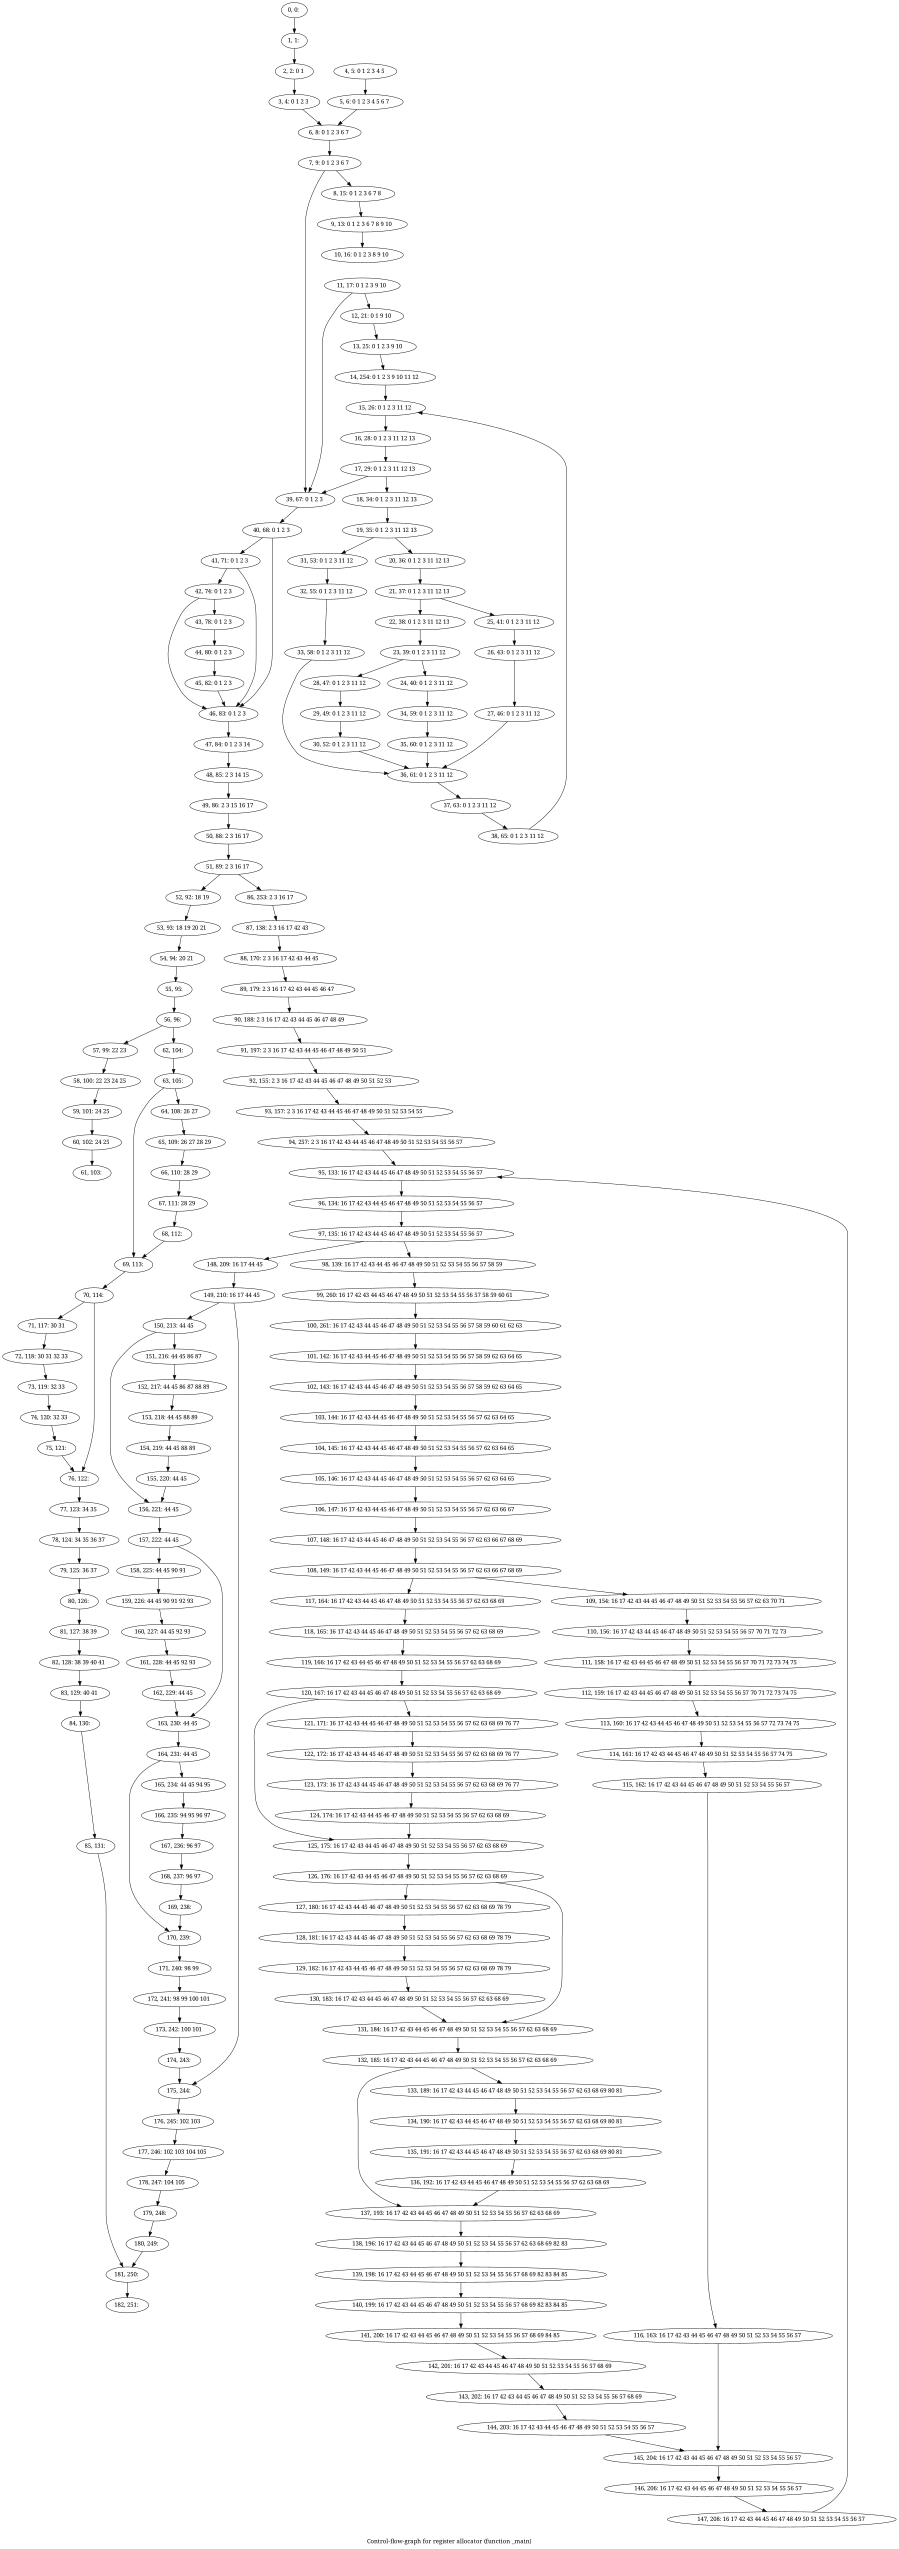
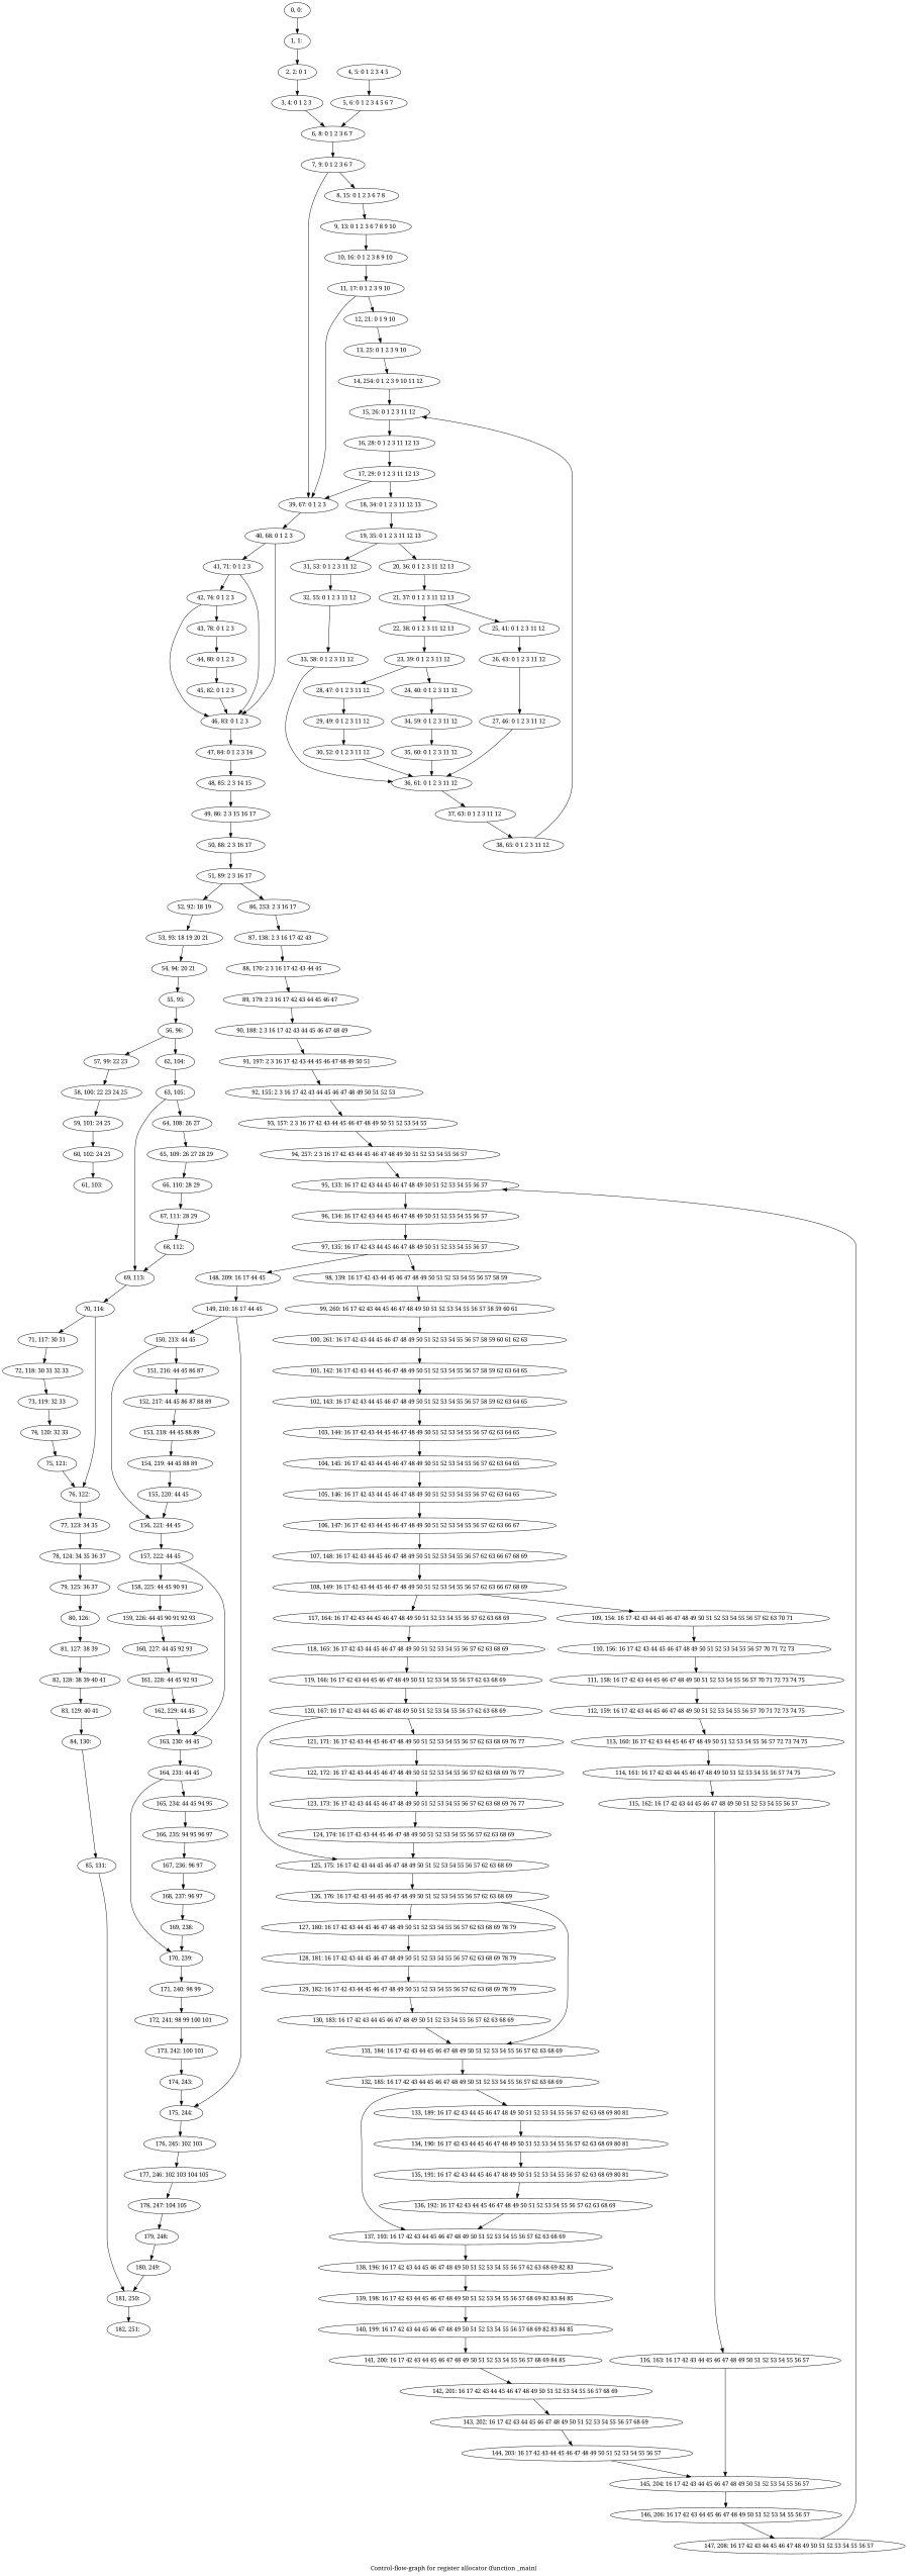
  digraph {
    fontname="Noto Serif"
    label="Control-flow-graph for register allocator (function _main)"
    node [fontname="Noto Serif"]
    edge [fontname="Noto Serif"]
    n1 [label="0, 0: "]
    n2 [label="1, 1: "]
    n3 [label="2, 2: 0 1 "]
    n4 [label="3, 4: 0 1 2 3 "]
    n5 [label="6, 8: 0 1 2 3 6 7 "]
    n6 [label="4, 5: 0 1 2 3 4 5 "]
    n7 [label="5, 6: 0 1 2 3 4 5 6 7 "]
    n8 [label="7, 9: 0 1 2 3 6 7 "]
    n9 [label="8, 15: 0 1 2 3 6 7 8 "]
    n10 [label="39, 67: 0 1 2 3 "]
    n11 [label="9, 13: 0 1 2 3 6 7 8 9 10 "]
    n12 [label="40, 68: 0 1 2 3 "]
    n13 [label="10, 16: 0 1 2 3 8 9 10 "]
    n14 [label="11, 17: 0 1 2 3 9 10 "]
    n15 [label="12, 21: 0 1 9 10 "]
    n16 [label="13, 25: 0 1 2 3 9 10 "]
    n17 [label="14, 254: 0 1 2 3 9 10 11 12 "]
    n18 [label="15, 26: 0 1 2 3 11 12 "]
    n19 [label="16, 28: 0 1 2 3 11 12 13 "]
    n20 [label="17, 29: 0 1 2 3 11 12 13 "]
    n21 [label="18, 34: 0 1 2 3 11 12 13 "]
    n22 [label="19, 35: 0 1 2 3 11 12 13 "]
    n23 [label="20, 36: 0 1 2 3 11 12 13 "]
    n24 [label="31, 53: 0 1 2 3 11 12 "]
    n25 [label="21, 37: 0 1 2 3 11 12 13 "]
    n26 [label="32, 55: 0 1 2 3 11 12 "]
    n27 [label="22, 38: 0 1 2 3 11 12 13 "]
    n28 [label="25, 41: 0 1 2 3 11 12 "]
    n29 [label="23, 39: 0 1 2 3 11 12 "]
    n30 [label="26, 43: 0 1 2 3 11 12 "]
    n31 [label="24, 40: 0 1 2 3 11 12 "]
    n32 [label="28, 47: 0 1 2 3 11 12 "]
    n33 [label="34, 59: 0 1 2 3 11 12 "]
    n34 [label="29, 49: 0 1 2 3 11 12 "]
    n35 [label="35, 60: 0 1 2 3 11 12 "]
    n36 [label="27, 46: 0 1 2 3 11 12 "]
    n37 [label="36, 61: 0 1 2 3 11 12 "]
    n38 [label="37, 63: 0 1 2 3 11 12 "]
    n39 [label="30, 52: 0 1 2 3 11 12 "]
    n40 [label="33, 58: 0 1 2 3 11 12 "]
    n41 [label="38, 65: 0 1 2 3 11 12 "]
    n42 [label="41, 71: 0 1 2 3 "]
    n43 [label="46, 83: 0 1 2 3 "]
    n44 [label="42, 74: 0 1 2 3 "]
    n45 [label="47, 84: 0 1 2 3 14 "]
    n46 [label="43, 78: 0 1 2 3 "]
    n47 [label="44, 80: 0 1 2 3 "]
    n48 [label="45, 82: 0 1 2 3 "]
    n49 [label="48, 85: 2 3 14 15 "]
    n50 [label="49, 86: 2 3 15 16 17 "]
    n51 [label="50, 88: 2 3 16 17 "]
    n52 [label="51, 89: 2 3 16 17 "]
    n53 [label="52, 92: 18 19 "]
    n54 [label="86, 253: 2 3 16 17 "]
    n55 [label="53, 93: 18 19 20 21 "]
    n56 [label="87, 138: 2 3 16 17 42 43 "]
    n57 [label="54, 94: 20 21 "]
    n58 [label="55, 95: "]
    n59 [label="56, 96: "]
    n60 [label="57, 99: 22 23 "]
    n61 [label="62, 104: "]
    n62 [label="58, 100: 22 23 24 25 "]
    n63 [label="63, 105: "]
    n64 [label="59, 101: 24 25 "]
    n65 [label="60, 102: 24 25 "]
    n66 [label="61, 103: "]
    n67 [label="64, 108: 26 27 "]
    n68 [label="69, 113: "]
    n69 [label="65, 109: 26 27 28 29 "]
    n70 [label="70, 114: "]
    n71 [label="66, 110: 28 29 "]
    n72 [label="67, 111: 28 29 "]
    n73 [label="68, 112: "]
    n74 [label="71, 117: 30 31 "]
    n75 [label="76, 122: "]
    n76 [label="72, 118: 30 31 32 33 "]
    n77 [label="77, 123: 34 35 "]
    n78 [label="73, 119: 32 33 "]
    n79 [label="74, 120: 32 33 "]
    n80 [label="75, 121: "]
    n81 [label="78, 124: 34 35 36 37 "]
    n82 [label="79, 125: 36 37 "]
    n83 [label="80, 126: "]
    n84 [label="81, 127: 38 39 "]
    n85 [label="82, 128: 38 39 40 41 "]
    n86 [label="83, 129: 40 41 "]
    n87 [label="84, 130: "]
    n88 [label="85, 131: "]
    n89 [label="181, 250: "]
    n90 [label="182, 251: "]
    n91 [label="88, 170: 2 3 16 17 42 43 44 45 "]
    n92 [label="89, 179: 2 3 16 17 42 43 44 45 46 47 "]
    n93 [label="90, 188: 2 3 16 17 42 43 44 45 46 47 48 49 "]
    n94 [label="91, 197: 2 3 16 17 42 43 44 45 46 47 48 49 50 51 "]
    n95 [label="92, 155: 2 3 16 17 42 43 44 45 46 47 48 49 50 51 52 53 "]
    n96 [label="93, 157: 2 3 16 17 42 43 44 45 46 47 48 49 50 51 52 53 54 55 "]
    n97 [label="94, 257: 2 3 16 17 42 43 44 45 46 47 48 49 50 51 52 53 54 55 56 57 "]
    n98 [label="95, 133: 16 17 42 43 44 45 46 47 48 49 50 51 52 53 54 55 56 57 "]
    n99 [label="96, 134: 16 17 42 43 44 45 46 47 48 49 50 51 52 53 54 55 56 57 "]
    n100 [label="97, 135: 16 17 42 43 44 45 46 47 48 49 50 51 52 53 54 55 56 57 "]
    n101 [label="98, 139: 16 17 42 43 44 45 46 47 48 49 50 51 52 53 54 55 56 57 58 59 "]
    n102 [label="148, 209: 16 17 44 45 "]
    n103 [label="99, 260: 16 17 42 43 44 45 46 47 48 49 50 51 52 53 54 55 56 57 58 59 60 61 "]
    n104 [label="149, 210: 16 17 44 45 "]
    n105 [label="100, 261: 16 17 42 43 44 45 46 47 48 49 50 51 52 53 54 55 56 57 58 59 60 61 62 63 "]
    n106 [label="101, 142: 16 17 42 43 44 45 46 47 48 49 50 51 52 53 54 55 56 57 58 59 62 63 64 65 "]
    n107 [label="102, 143: 16 17 42 43 44 45 46 47 48 49 50 51 52 53 54 55 56 57 58 59 62 63 64 65 "]
    n108 [label="103, 144: 16 17 42 43 44 45 46 47 48 49 50 51 52 53 54 55 56 57 62 63 64 65 "]
    n109 [label="104, 145: 16 17 42 43 44 45 46 47 48 49 50 51 52 53 54 55 56 57 62 63 64 65 "]
    n110 [label="105, 146: 16 17 42 43 44 45 46 47 48 49 50 51 52 53 54 55 56 57 62 63 64 65 "]
    n111 [label="106, 147: 16 17 42 43 44 45 46 47 48 49 50 51 52 53 54 55 56 57 62 63 66 67 "]
    n112 [label="107, 148: 16 17 42 43 44 45 46 47 48 49 50 51 52 53 54 55 56 57 62 63 66 67 68 69 "]
    n113 [label="108, 149: 16 17 42 43 44 45 46 47 48 49 50 51 52 53 54 55 56 57 62 63 66 67 68 69 "]
    n114 [label="109, 154: 16 17 42 43 44 45 46 47 48 49 50 51 52 53 54 55 56 57 62 63 70 71 "]
    n115 [label="117, 164: 16 17 42 43 44 45 46 47 48 49 50 51 52 53 54 55 56 57 62 63 68 69 "]
    n116 [label="110, 156: 16 17 42 43 44 45 46 47 48 49 50 51 52 53 54 55 56 57 70 71 72 73 "]
    n117 [label="118, 165: 16 17 42 43 44 45 46 47 48 49 50 51 52 53 54 55 56 57 62 63 68 69 "]
    n118 [label="111, 158: 16 17 42 43 44 45 46 47 48 49 50 51 52 53 54 55 56 57 70 71 72 73 74 75 "]
    n119 [label="112, 159: 16 17 42 43 44 45 46 47 48 49 50 51 52 53 54 55 56 57 70 71 72 73 74 75 "]
    n120 [label="113, 160: 16 17 42 43 44 45 46 47 48 49 50 51 52 53 54 55 56 57 72 73 74 75 "]
    n121 [label="114, 161: 16 17 42 43 44 45 46 47 48 49 50 51 52 53 54 55 56 57 74 75 "]
    n122 [label="115, 162: 16 17 42 43 44 45 46 47 48 49 50 51 52 53 54 55 56 57 "]
    n123 [label="116, 163: 16 17 42 43 44 45 46 47 48 49 50 51 52 53 54 55 56 57 "]
    n124 [label="145, 204: 16 17 42 43 44 45 46 47 48 49 50 51 52 53 54 55 56 57 "]
    n125 [label="146, 206: 16 17 42 43 44 45 46 47 48 49 50 51 52 53 54 55 56 57 "]
    n126 [label="119, 166: 16 17 42 43 44 45 46 47 48 49 50 51 52 53 54 55 56 57 62 63 68 69 "]
    n127 [label="120, 167: 16 17 42 43 44 45 46 47 48 49 50 51 52 53 54 55 56 57 62 63 68 69 "]
    n128 [label="121, 171: 16 17 42 43 44 45 46 47 48 49 50 51 52 53 54 55 56 57 62 63 68 69 76 77 "]
    n129 [label="125, 175: 16 17 42 43 44 45 46 47 48 49 50 51 52 53 54 55 56 57 62 63 68 69 "]
    n130 [label="122, 172: 16 17 42 43 44 45 46 47 48 49 50 51 52 53 54 55 56 57 62 63 68 69 76 77 "]
    n131 [label="126, 176: 16 17 42 43 44 45 46 47 48 49 50 51 52 53 54 55 56 57 62 63 68 69 "]
    n132 [label="123, 173: 16 17 42 43 44 45 46 47 48 49 50 51 52 53 54 55 56 57 62 63 68 69 76 77 "]
    n133 [label="124, 174: 16 17 42 43 44 45 46 47 48 49 50 51 52 53 54 55 56 57 62 63 68 69 "]
    n134 [label="127, 180: 16 17 42 43 44 45 46 47 48 49 50 51 52 53 54 55 56 57 62 63 68 69 78 79 "]
    n135 [label="131, 184: 16 17 42 43 44 45 46 47 48 49 50 51 52 53 54 55 56 57 62 63 68 69 "]
    n136 [label="128, 181: 16 17 42 43 44 45 46 47 48 49 50 51 52 53 54 55 56 57 62 63 68 69 78 79 "]
    n137 [label="132, 185: 16 17 42 43 44 45 46 47 48 49 50 51 52 53 54 55 56 57 62 63 68 69 "]
    n138 [label="129, 182: 16 17 42 43 44 45 46 47 48 49 50 51 52 53 54 55 56 57 62 63 68 69 78 79 "]
    n139 [label="130, 183: 16 17 42 43 44 45 46 47 48 49 50 51 52 53 54 55 56 57 62 63 68 69 "]
    n140 [label="133, 189: 16 17 42 43 44 45 46 47 48 49 50 51 52 53 54 55 56 57 62 63 68 69 80 81 "]
    n141 [label="137, 193: 16 17 42 43 44 45 46 47 48 49 50 51 52 53 54 55 56 57 62 63 68 69 "]
    n142 [label="134, 190: 16 17 42 43 44 45 46 47 48 49 50 51 52 53 54 55 56 57 62 63 68 69 80 81 "]
    n143 [label="138, 196: 16 17 42 43 44 45 46 47 48 49 50 51 52 53 54 55 56 57 62 63 68 69 82 83 "]
    n144 [label="135, 191: 16 17 42 43 44 45 46 47 48 49 50 51 52 53 54 55 56 57 62 63 68 69 80 81 "]
    n145 [label="136, 192: 16 17 42 43 44 45 46 47 48 49 50 51 52 53 54 55 56 57 62 63 68 69 "]
    n146 [label="139, 198: 16 17 42 43 44 45 46 47 48 49 50 51 52 53 54 55 56 57 68 69 82 83 84 85 "]
    n147 [label="140, 199: 16 17 42 43 44 45 46 47 48 49 50 51 52 53 54 55 56 57 68 69 82 83 84 85 "]
    n148 [label="141, 200: 16 17 42 43 44 45 46 47 48 49 50 51 52 53 54 55 56 57 68 69 84 85 "]
    n149 [label="142, 201: 16 17 42 43 44 45 46 47 48 49 50 51 52 53 54 55 56 57 68 69 "]
    n150 [label="143, 202: 16 17 42 43 44 45 46 47 48 49 50 51 52 53 54 55 56 57 68 69 "]
    n151 [label="144, 203: 16 17 42 43 44 45 46 47 48 49 50 51 52 53 54 55 56 57 "]
    n152 [label="147, 208: 16 17 42 43 44 45 46 47 48 49 50 51 52 53 54 55 56 57 "]
    n153 [label="150, 213: 44 45 "]
    n154 [label="175, 244: "]
    n155 [label="151, 216: 44 45 86 87 "]
    n156 [label="156, 221: 44 45 "]
    n157 [label="176, 245: 102 103 "]
    n158 [label="152, 217: 44 45 86 87 88 89 "]
    n159 [label="157, 222: 44 45 "]
    n160 [label="153, 218: 44 45 88 89 "]
    n161 [label="154, 219: 44 45 88 89 "]
    n162 [label="155, 220: 44 45 "]
    n163 [label="158, 225: 44 45 90 91 "]
    n164 [label="163, 230: 44 45 "]
    n165 [label="159, 226: 44 45 90 91 92 93 "]
    n166 [label="164, 231: 44 45 "]
    n167 [label="160, 227: 44 45 92 93 "]
    n168 [label="161, 228: 44 45 92 93 "]
    n169 [label="162, 229: 44 45 "]
    n170 [label="165, 234: 44 45 94 95 "]
    n171 [label="170, 239: "]
    n172 [label="166, 235: 94 95 96 97 "]
    n173 [label="171, 240: 98 99 "]
    n174 [label="167, 236: 96 97 "]
    n175 [label="168, 237: 96 97 "]
    n176 [label="169, 238: "]
    n177 [label="172, 241: 98 99 100 101 "]
    n178 [label="173, 242: 100 101 "]
    n179 [label="174, 243: "]
    n180 [label="177, 246: 102 103 104 105 "]
    n181 [label="178, 247: 104 105 "]
    n182 [label="179, 248: "]
    n183 [label="180, 249: "]
    n1 -> n2
    n2 -> n3
    n3 -> n4
    n4 -> n5
    n5 -> n8
    n6 -> n7
    n7 -> n5
    n8 -> n9
    n8 -> n10
    n9 -> n11
    n10 -> n12
    n11 -> n13
    n12 -> n42
    n12 -> n43
+   n13 -> n14
    n14 -> n10
    n14 -> n15
    n15 -> n16
    n16 -> n17
    n17 -> n18
    n18 -> n19
    n19 -> n20
    n20 -> n10
    n20 -> n21
    n21 -> n22
    n22 -> n23
    n22 -> n24
    n23 -> n25
    n24 -> n26
    n25 -> n27
    n25 -> n28
    n26 -> n40
    n27 -> n29
    n28 -> n30
    n29 -> n31
    n29 -> n32
    n30 -> n36
    n31 -> n33
    n32 -> n34
    n33 -> n35
    n34 -> n39
    n35 -> n37
    n36 -> n37
    n37 -> n38
    n38 -> n41
    n39 -> n37
    n40 -> n37
    n41 -> n18
    n42 -> n43
    n42 -> n44
    n43 -> n45
    n44 -> n43
    n44 -> n46
    n45 -> n49
    n46 -> n47
    n47 -> n48
    n48 -> n43
    n49 -> n50
    n50 -> n51
    n51 -> n52
    n52 -> n53
    n52 -> n54
    n53 -> n55
    n54 -> n56
    n55 -> n57
    n56 -> n91
    n57 -> n58
    n58 -> n59
    n59 -> n60
    n59 -> n61
    n60 -> n62
    n61 -> n63
    n62 -> n64
    n63 -> n67
    n63 -> n68
    n64 -> n65
    n65 -> n66
    n67 -> n69
    n68 -> n70
    n69 -> n71
    n70 -> n74
    n70 -> n75
    n71 -> n72
    n72 -> n73
    n73 -> n68
    n74 -> n76
    n75 -> n77
    n76 -> n78
    n77 -> n81
    n78 -> n79
    n79 -> n80
    n80 -> n75
    n81 -> n82
    n82 -> n83
    n83 -> n84
    n84 -> n85
    n85 -> n86
    n86 -> n87
    n87 -> n88
    n88 -> n89
    n89 -> n90
    n91 -> n92
    n92 -> n93
    n93 -> n94
    n94 -> n95
    n95 -> n96
    n96 -> n97
    n97 -> n98
    n98 -> n99
    n99 -> n100
    n100 -> n101
    n100 -> n102
    n101 -> n103
    n102 -> n104
    n103 -> n105
    n104 -> n153
    n104 -> n154
    n105 -> n106
    n106 -> n107
    n107 -> n108
    n108 -> n109
    n109 -> n110
    n110 -> n111
    n111 -> n112
    n112 -> n113
    n113 -> n114
    n113 -> n115
    n114 -> n116
    n115 -> n117
    n116 -> n118
    n117 -> n126
    n118 -> n119
    n119 -> n120
    n120 -> n121
    n121 -> n122
    n122 -> n123
    n123 -> n124
    n124 -> n125
    n125 -> n152
    n126 -> n127
    n127 -> n128
    n127 -> n129
    n128 -> n130
    n129 -> n131
    n130 -> n132
    n131 -> n134
    n131 -> n135
    n132 -> n133
    n133 -> n129
    n134 -> n136
    n135 -> n137
    n136 -> n138
    n137 -> n140
    n137 -> n141
    n138 -> n139
    n139 -> n135
    n140 -> n142
    n141 -> n143
    n142 -> n144
    n143 -> n146
    n144 -> n145
    n145 -> n141
    n146 -> n147
    n147 -> n148
    n148 -> n149
    n149 -> n150
    n150 -> n151
    n151 -> n124
    n152 -> n98
    n153 -> n155
    n153 -> n156
    n154 -> n157
    n155 -> n158
    n156 -> n159
    n157 -> n180
    n158 -> n160
    n159 -> n163
    n159 -> n164
    n160 -> n161
    n161 -> n162
    n162 -> n156
    n163 -> n165
    n164 -> n166
    n165 -> n167
    n166 -> n170
    n166 -> n171
    n167 -> n168
    n168 -> n169
    n169 -> n164
    n170 -> n172
    n171 -> n173
    n172 -> n174
    n173 -> n177
    n174 -> n175
    n175 -> n176
    n176 -> n171
    n177 -> n178
    n178 -> n179
    n179 -> n154
    n180 -> n181
    n181 -> n182
    n182 -> n183
    n183 -> n89
  }
